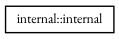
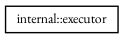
  digraph {
    rankdir=TB
    fontname="EB Garamond"
-   n1 [color=black fillcolor=white fontname="EB Garamond" fontsize=10 height=0.2 label="internal::internal" shape=record style=filled width=0.4]
+   n1 [color=black fillcolor=white fontname="EB Garamond" fontsize=10 height=0.2 label="internal::executor" shape=record style=filled width=0.4]
  }
